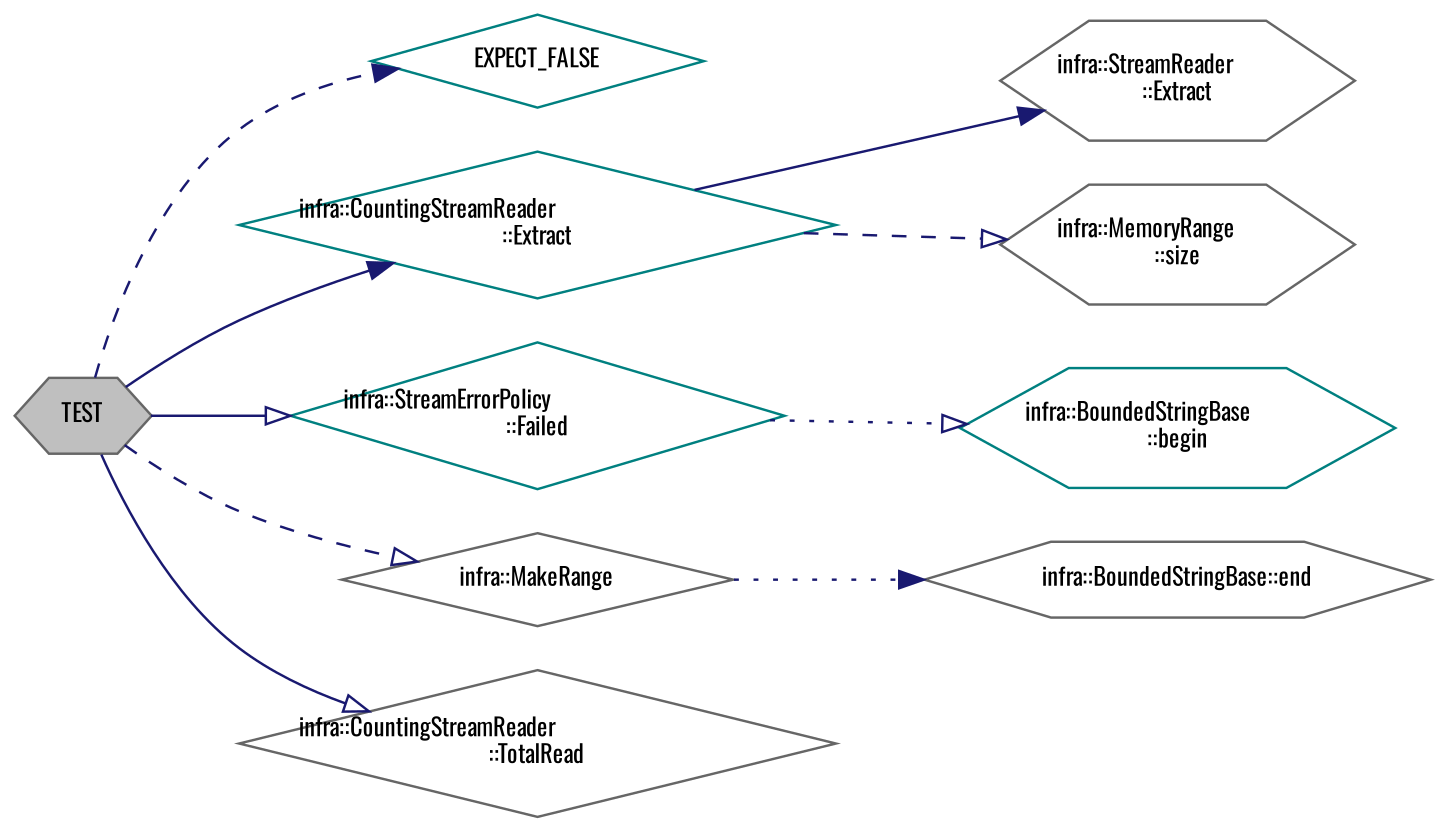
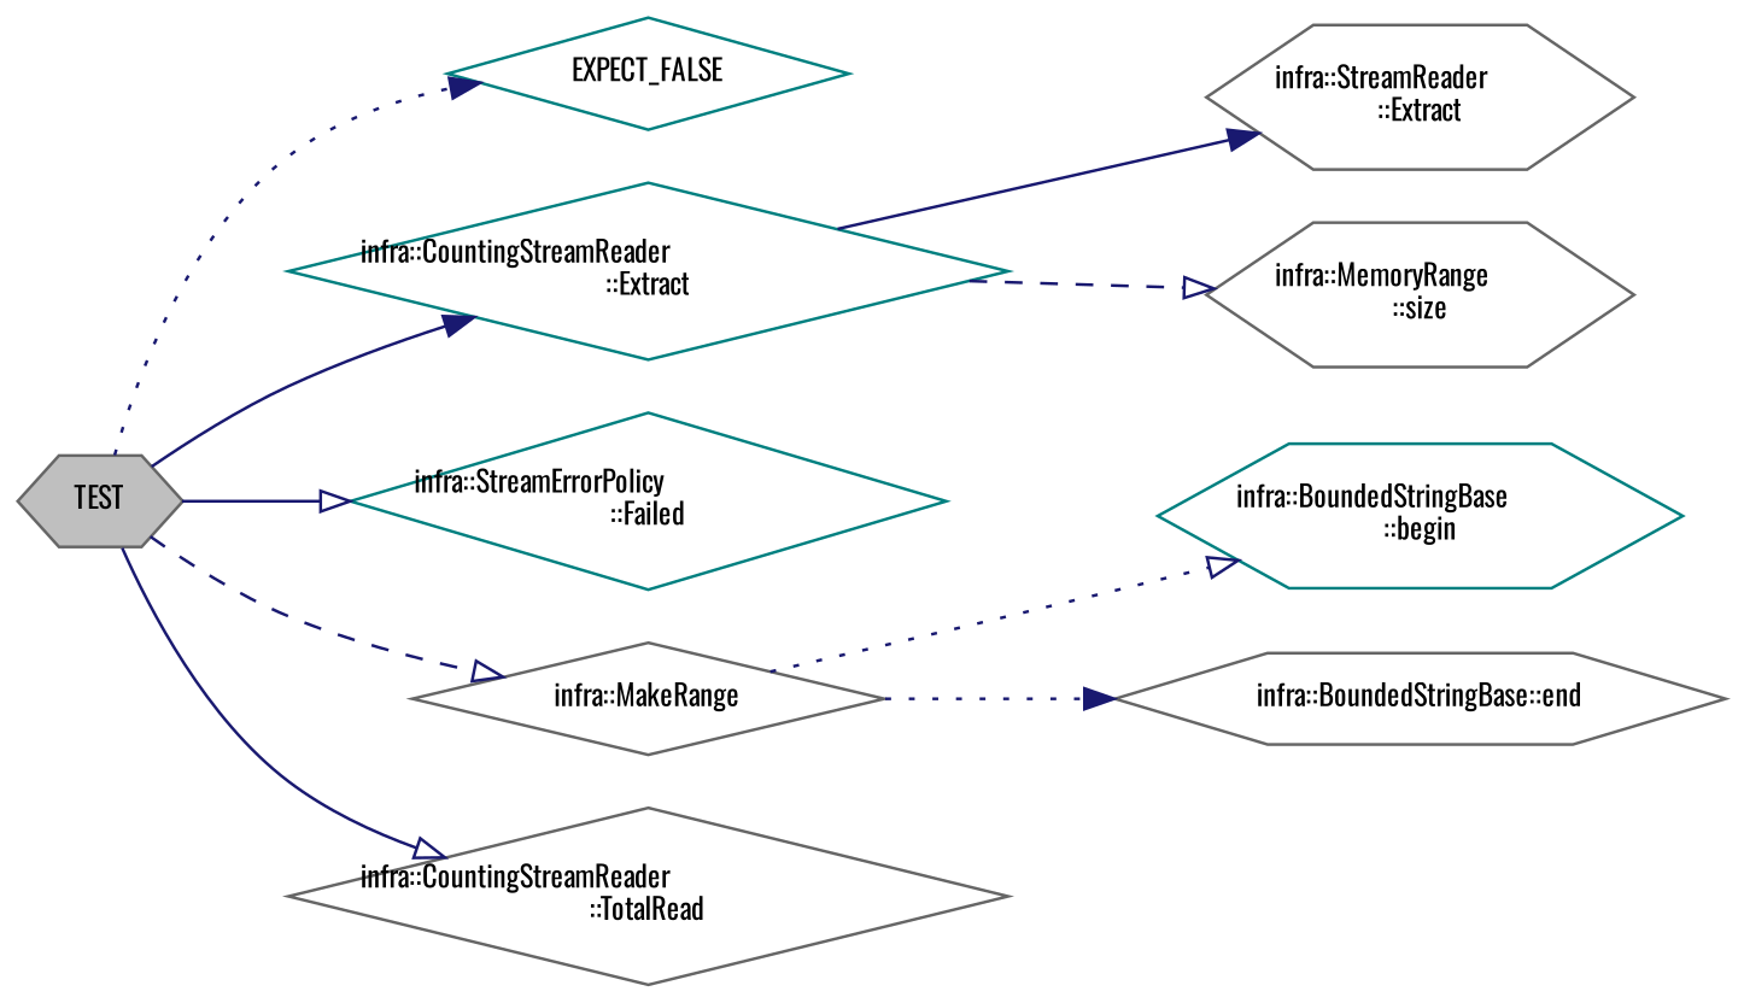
  digraph {
    fontname=Oswald
    rankdir=LR
    node [color=gray40 fillcolor=white fontname=Oswald fontsize=10 shape=hexagon style=filled]
    edge [arrowhead=onormal color=midnightblue fontname=Oswald fontsize=10 labelfontname=Helvetica labelfontsize=10 style=solid]
    n1 [fillcolor=grey75 fontcolor=black height=0.2 label=TEST width=0.4]
    n2 [color=teal height=0.2 label=EXPECT_FALSE shape=diamond width=0.4]
    n3 [color=teal height=0.2 label="infra::CountingStreamReader\l::Extract" shape=diamond width=0.4]
    n4 [color=teal height=0.2 label="infra::StreamErrorPolicy\l::Failed" shape=diamond width=0.4]
    n5 [height=0.2 label="infra::MakeRange" shape=diamond width=0.4]
    n6 [height=0.2 label="infra::CountingStreamReader\l::TotalRead" shape=diamond width=0.4]
    n7 [height=0.2 label="infra::StreamReader\l::Extract" width=0.4]
    n8 [height=0.2 label="infra::MemoryRange\l::size" width=0.4]
    n9 [color=teal height=0.2 label="infra::BoundedStringBase\l::begin" width=0.4]
    n10 [height=0.2 label="infra::BoundedStringBase::end" width=0.4]
-   n1 -> n2 [arrowhead=normal style=dashed]
+   n1 -> n2 [arrowhead=normal style=dotted]
    n1 -> n3 [arrowhead=normal]
    n1 -> n4
    n1 -> n5 [style=dashed]
    n1 -> n6
    n3 -> n7 [arrowhead=normal]
    n3 -> n8 [style=dashed]
-   n4 -> n9 [style=dotted]
+   n5 -> n9 [style=dotted]
    n5 -> n10 [arrowhead=normal style=dotted]
  }
